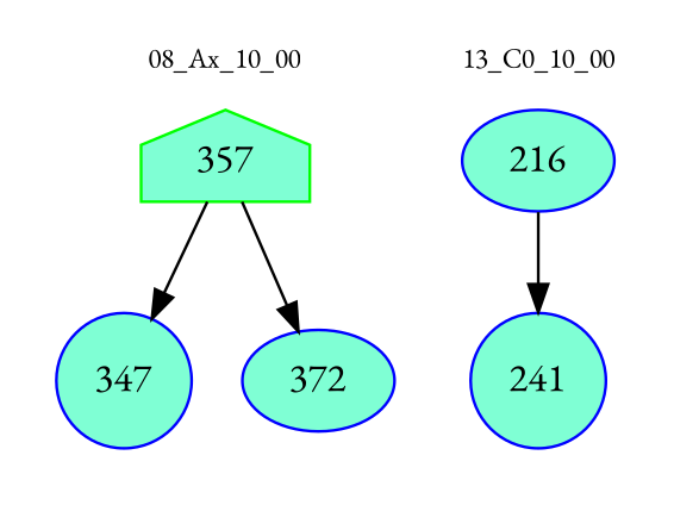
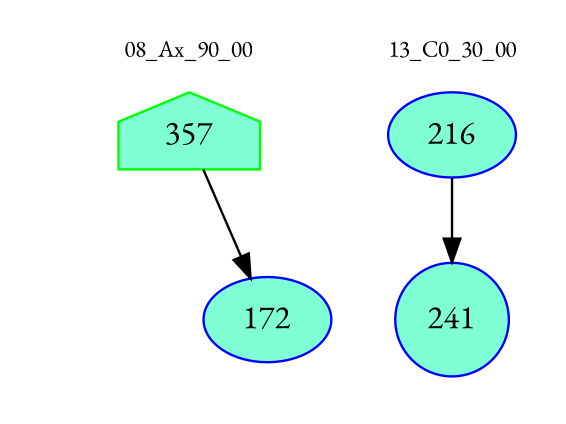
  digraph {
    fontname="EB Garamond"
    node [color=blue fillcolor=aquamarine fontname="EB Garamond" shape=circle style=filled]
    edge [color=black fontname="EB Garamond"]
    n1 [color=green label=357 shape=house]
-   n2 [label=347]
-   n3 [label=372 shape=ellipse]
+   n3 [label=172 shape=ellipse]
    n4 [label=216 shape=ellipse]
    n5 [label=241]
    subgraph cluster_1 {
      color=white
      fontsize=10
-     label="08_Ax_10_00"
+     label="08_Ax_90_00"
      n1
-     n2
      n3
    }
    subgraph cluster_2 {
      color=white
      fontsize=10
-     label="13_C0_10_00"
+     label="13_C0_30_00"
      n4
      n5
    }
-   n1 -> n2
    n1 -> n3
    n4 -> n5
  }
